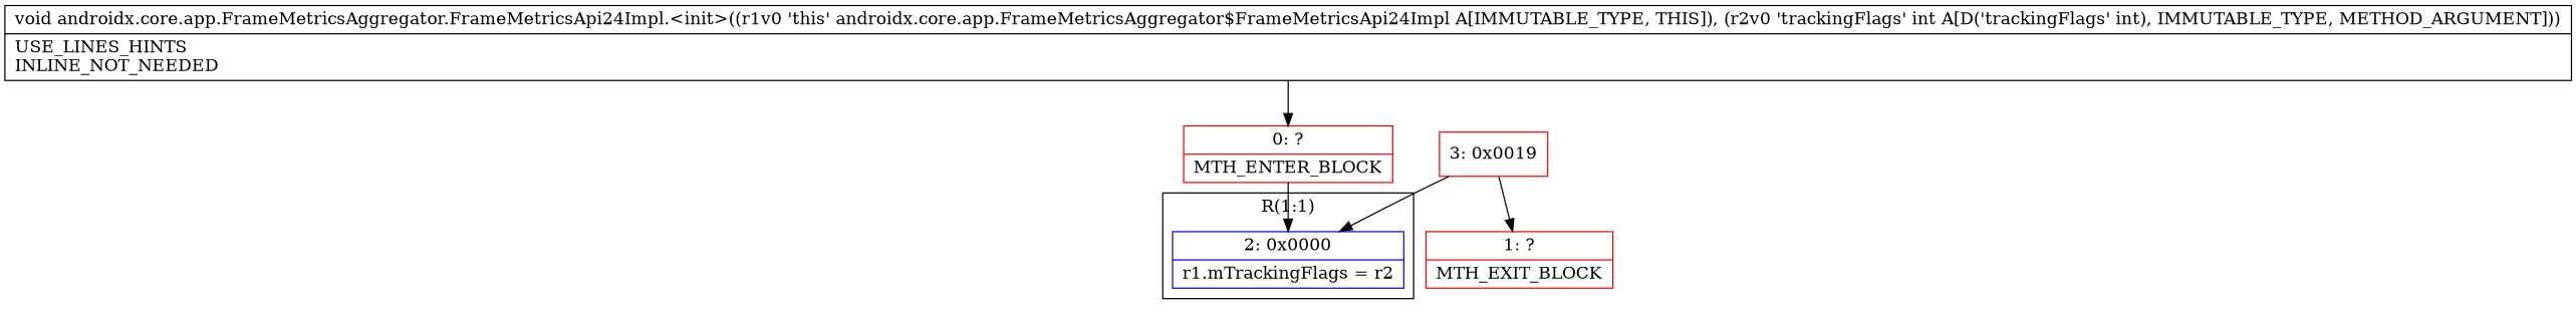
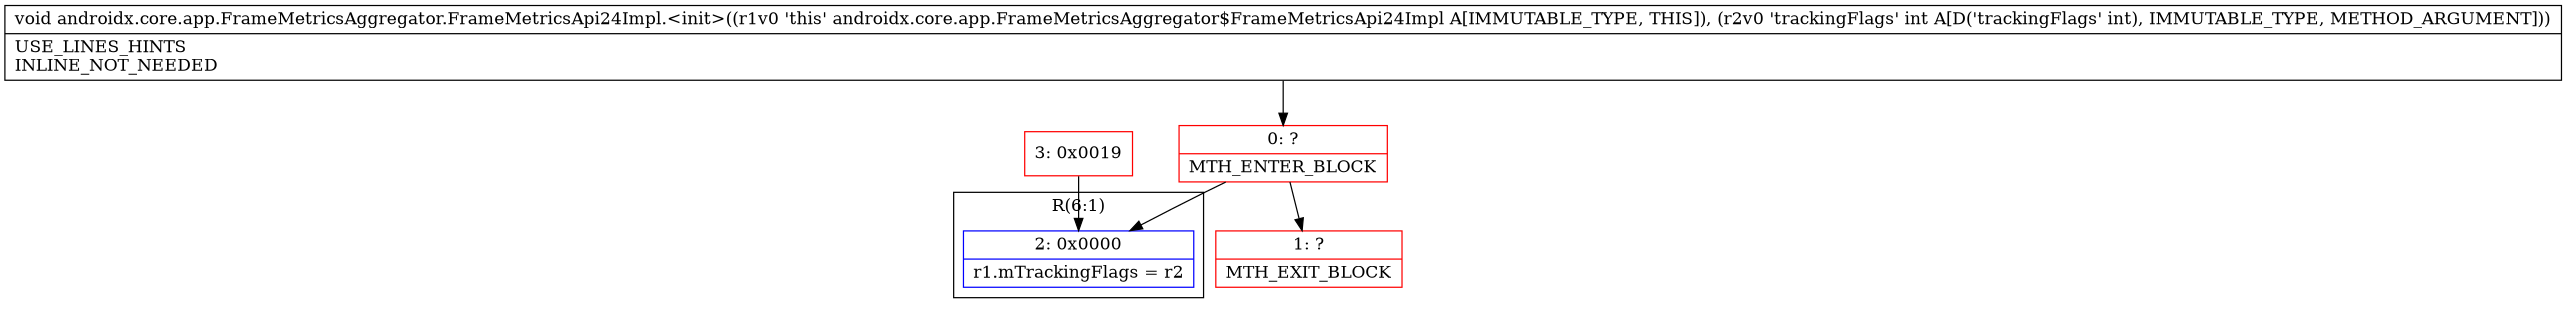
  digraph {
    node [color=red shape=record]
    n1 [color=blue label="{2\:\ 0x0000|r1.mTrackingFlags = r2\l}"]
    n2 [label="{3\:\ 0x0019}"]
    n3 [label="{1\:\ ?|MTH_EXIT_BLOCK\l}"]
    n4 [label="{0\:\ ?|MTH_ENTER_BLOCK\l}"]
    n5 [label="{void androidx.core.app.FrameMetricsAggregator.FrameMetricsApi24Impl.\<init\>((r1v0 'this' androidx.core.app.FrameMetricsAggregator$FrameMetricsApi24Impl A[IMMUTABLE_TYPE, THIS]), (r2v0 'trackingFlags' int A[D('trackingFlags' int), IMMUTABLE_TYPE, METHOD_ARGUMENT]))  | USE_LINES_HINTS\lINLINE_NOT_NEEDED\l}" color=""]
    subgraph cluster_1 {
-     label="R(1:1)"
+     label="R(6:1)"
      n1
    }
    n2 -> n1
-   n2 -> n3
+   n4 -> n3
    n4 -> n1
    n5 -> n4
  }
